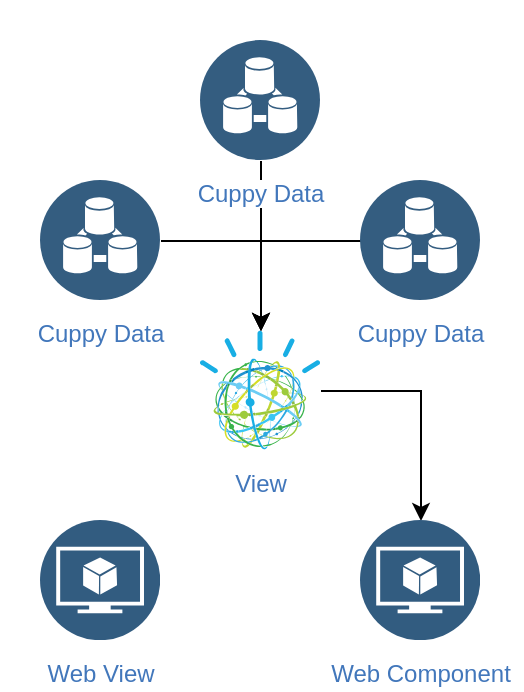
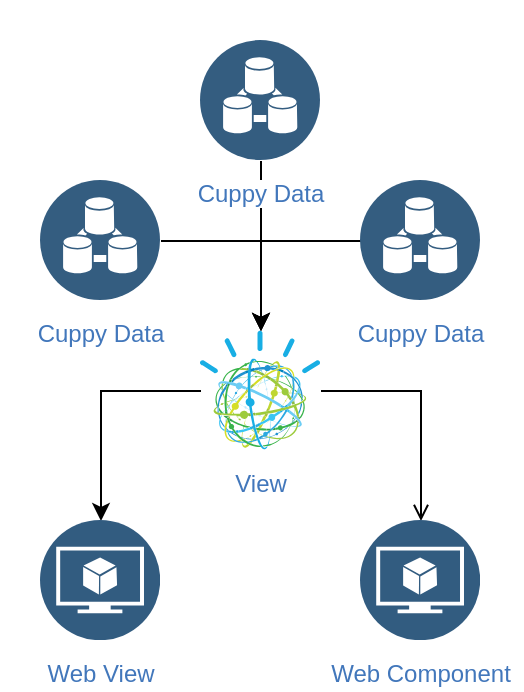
  <mxCell id="0" />
  <mxCell id="1" parent="0" />
- <mxCell id="3" style="edgeStyle=orthogonalEdgeStyle;rounded=0;orthogonalLoop=1;jettySize=auto;html=1;" edge="1" parent="1" source="4" target="12"><mxGeometry relative="1" as="geometry" /></mxCell>
+ <mxCell id="2" style="edgeStyle=orthogonalEdgeStyle;rounded=0;orthogonalLoop=1;jettySize=auto;html=1;" edge="1" parent="1" source="4" target="11"><mxGeometry relative="1" as="geometry" /></mxCell>
+ <mxCell id="3" style="edgeStyle=orthogonalEdgeStyle;rounded=0;orthogonalLoop=1;jettySize=auto;html=1;endArrow=open;" edge="1" parent="1" source="4" target="12"><mxGeometry relative="1" as="geometry" /></mxCell>
  <mxCell id="4" value="View" style="aspect=fixed;perimeter=ellipsePerimeter;html=1;align=center;shadow=0;dashed=0;fontColor=#4277BB;labelBackgroundColor=#ffffff;fontSize=12;spacingTop=3;image;image=img/lib/ibm/miscellaneous/cognitive_services.svg;" vertex="1" parent="1"><mxGeometry x="100" y="165" width="60" height="60" as="geometry" /></mxCell>
  <mxCell id="5" style="edgeStyle=orthogonalEdgeStyle;rounded=0;orthogonalLoop=1;jettySize=auto;html=1;" edge="1" parent="1" source="6" target="4"><mxGeometry relative="1" as="geometry" /></mxCell>
  <mxCell id="6" value="Cuppy Data" style="aspect=fixed;perimeter=ellipsePerimeter;html=1;align=center;shadow=0;dashed=0;fontColor=#4277BB;labelBackgroundColor=#ffffff;fontSize=12;spacingTop=3;image;image=img/lib/ibm/data/device_registry.svg;" vertex="1" parent="1"><mxGeometry x="20" y="90" width="60" height="60" as="geometry" /></mxCell>
  <mxCell id="7" style="edgeStyle=orthogonalEdgeStyle;rounded=0;orthogonalLoop=1;jettySize=auto;html=1;" edge="1" parent="1" source="8" target="4"><mxGeometry relative="1" as="geometry" /></mxCell>
  <mxCell id="8" value="Cuppy Data" style="aspect=fixed;perimeter=ellipsePerimeter;html=1;align=center;shadow=0;dashed=0;fontColor=#4277BB;labelBackgroundColor=#ffffff;fontSize=12;spacingTop=3;image;image=img/lib/ibm/data/device_registry.svg;" vertex="1" parent="1"><mxGeometry x="100" y="20" width="60" height="60" as="geometry" /></mxCell>
  <mxCell id="9" style="edgeStyle=orthogonalEdgeStyle;rounded=0;orthogonalLoop=1;jettySize=auto;html=1;" edge="1" parent="1" source="10" target="4"><mxGeometry relative="1" as="geometry" /></mxCell>
  <mxCell id="10" value="Cuppy Data" style="aspect=fixed;perimeter=ellipsePerimeter;html=1;align=center;shadow=0;dashed=0;fontColor=#4277BB;labelBackgroundColor=#ffffff;fontSize=12;spacingTop=3;image;image=img/lib/ibm/data/device_registry.svg;" vertex="1" parent="1"><mxGeometry x="180" y="90" width="60" height="60" as="geometry" /></mxCell>
  <mxCell id="11" value="Web View" style="aspect=fixed;perimeter=ellipsePerimeter;html=1;align=center;shadow=0;dashed=0;fontColor=#4277BB;labelBackgroundColor=#ffffff;fontSize=12;spacingTop=3;image;image=img/lib/ibm/data/model.svg;" vertex="1" parent="1"><mxGeometry x="20" y="260" width="60" height="60" as="geometry" /></mxCell>
  <mxCell id="12" value="Web Component" style="aspect=fixed;perimeter=ellipsePerimeter;html=1;align=center;shadow=0;dashed=0;fontColor=#4277BB;labelBackgroundColor=#ffffff;fontSize=12;spacingTop=3;image;image=img/lib/ibm/data/model.svg;" vertex="1" parent="1"><mxGeometry x="180" y="260" width="60" height="60" as="geometry" /></mxCell>
